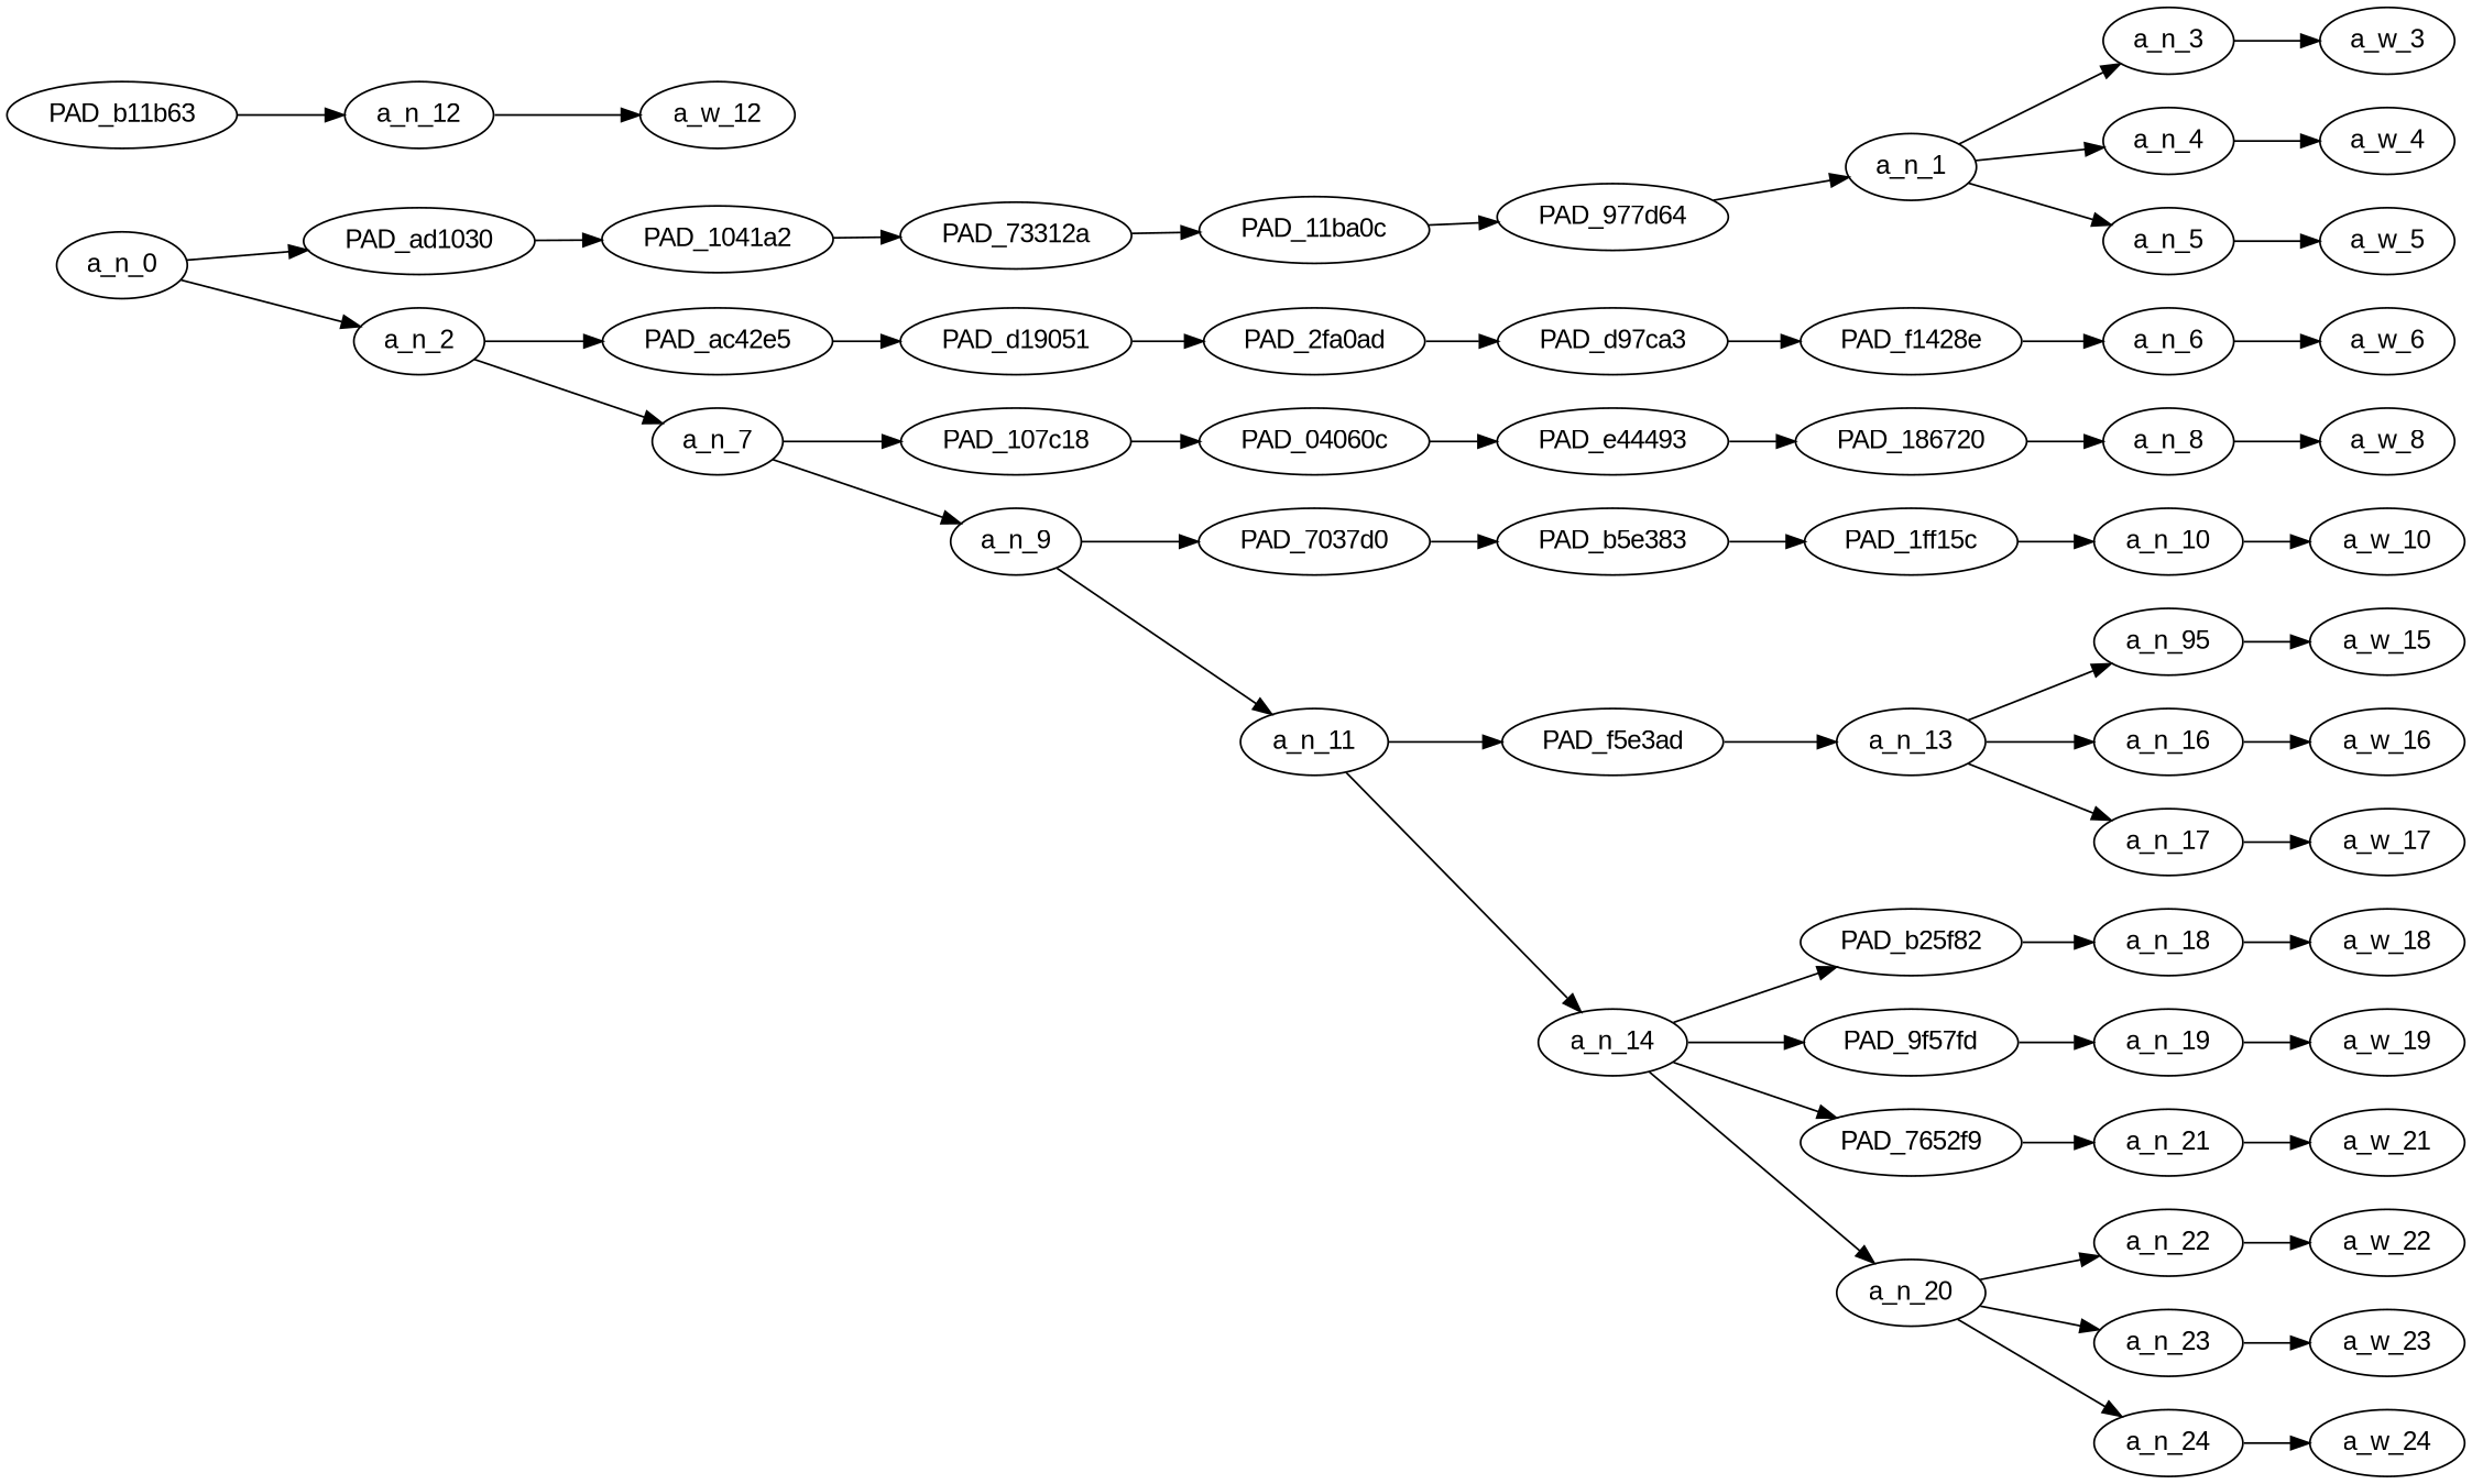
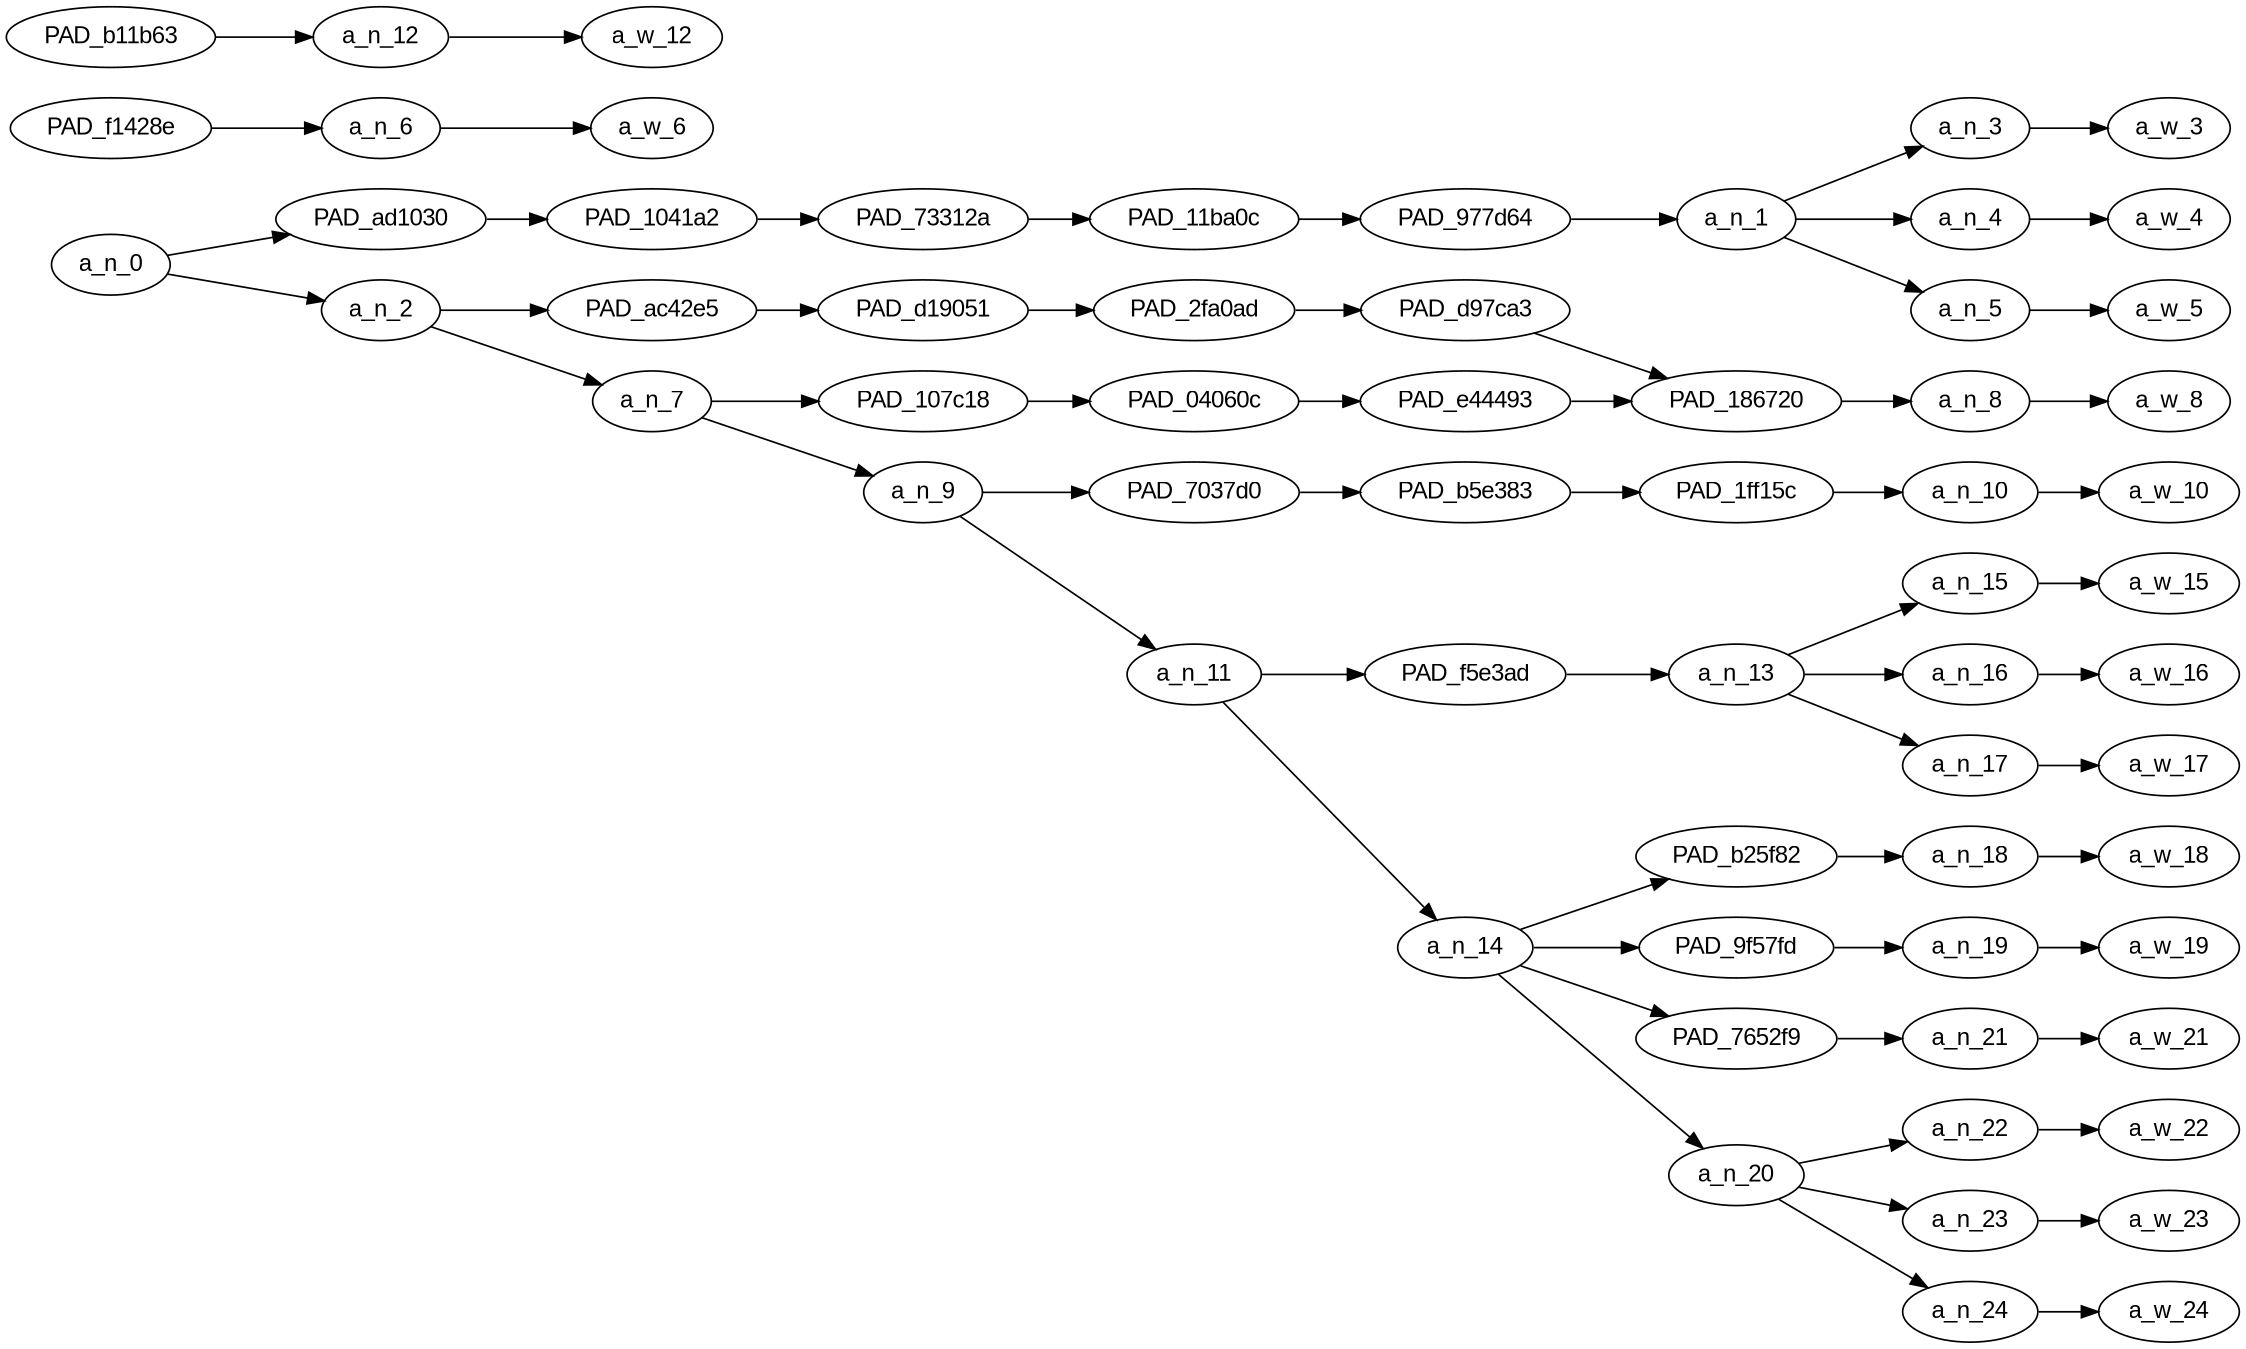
  strict digraph {
    fontname="Liberation Sans"
    rankdir=LR
    node [div_dir=1 fontname="Liberation Sans" index=0 level=1 text_span="[3]" value=0.50448789]
    edge [fontname="Liberation Sans"]
    a_n_0 [level=8 text_span="[0, 1, 2, 3, 4, 5, 6, 7, 8, 9, 10, 11, 12, 13, 14, 15]" value=1.00000000]
    PAD_ad1030 [level=7 text_span="[0, 1, 2]"]
    a_n_2 [div_dir=-1 index=1 level=7 text_span="[3, 4, 5, 6, 7, 8, 9, 10, 11, 12, 13, 14, 15]" value=0.49478538]
    PAD_1041a2 [level=6 text_span="[0, 1, 2]"]
    PAD_ac42e5 [index=1 level=6 value=0.05118604]
    a_n_7 [div_dir=-1 index=2 level=6 text_span="[4, 5, 6, 7, 8, 9, 10, 11, 12, 13, 14, 15]" value=0.44359000]
    PAD_73312a [level=5 text_span="[0, 1, 2]"]
    PAD_d19051 [index=1 level=5 value=0.05118604]
    PAD_107c18 [index=2 level=5 text_span="[4]" value=0.04443109]
    a_n_9 [div_dir=-1 index=3 level=5 text_span="[5, 6, 7, 8, 9, 10, 11, 12, 13, 14, 15]" value=0.39914863]
    PAD_11ba0c [level=4 text_span="[0, 1, 2]"]
    PAD_977d64 [level=3 text_span="[0, 1, 2]"]
    a_n_1 [level=2 text_span="[0, 1, 2]"]
    a_n_3 [text_span="[0]" value=0.11151649]
    a_n_4 [index=1 text_span="[1]" value=0.29267108]
    a_n_5 [index=2 text_span="[2]" value=0.09891400]
    a_w_3 [div_dir=0 level=0 text_span="[0]" value=jew]
    a_w_4 [div_dir=0 index=1 level=0 text_span="[1]" value=faggot]
    a_w_5 [div_dir=0 index=2 level=0 text_span="[2]" value=milo]
    PAD_2fa0ad [index=1 level=4 value=0.05118604]
    PAD_04060c [index=2 level=4 text_span="[4]" value=0.04443109]
    PAD_7037d0 [index=3 level=4 text_span="[5]" value=0.02814644]
    a_n_11 [div_dir=-1 index=4 level=4 text_span="[6, 7, 8, 9, 10, 11, 12, 13, 14, 15]" value=0.37098476]
    PAD_d97ca3 [index=1 level=3 value=0.05118604]
    PAD_f1428e [index=1 level=2 value=0.05118604]
    a_n_6 [index=3 value=0.05118604]
    a_w_6 [div_dir=0 index=3 level=0 value=is]
    PAD_e44493 [index=2 level=3 text_span="[4]" value=0.04443109]
    PAD_b5e383 [index=3 level=3 text_span="[5]" value=0.02814644]
    PAD_f5e3ad [div_dir=-1 index=5 level=3 text_span="[7, 8, 9]" value=0.13687893]
    a_n_14 [div_dir=-1 index=6 level=3 text_span="[10, 11, 12, 13, 14, 15]" value=0.20764995]
    PAD_186720 [index=2 level=2 text_span="[4]" value=0.04443109]
    a_n_8 [index=4 text_span="[4]" value=0.04443109]
    a_w_8 [div_dir=0 index=4 level=0 text_span="[4]" value=king]
    PAD_1ff15c [index=3 level=2 text_span="[5]" value=0.02814644]
    a_n_13 [div_dir=-1 index=5 level=2 text_span="[7, 8, 9]" value=0.13687893]
    PAD_b25f82 [index=6 level=2 text_span="[10]" value=0.03003813]
    PAD_9f57fd [index=7 level=2 text_span="[11]" value=0.02855401]
    PAD_7652f9 [div_dir=-1 index=9 level=2 text_span="[15]" value=0.03791863]
    a_n_20 [div_dir=-1 index=8 level=2 text_span="[12, 13, 14]" value=0.11107476]
    a_n_10 [index=5 text_span="[5]" value=0.02814644]
    a_w_10 [div_dir=0 index=5 level=0 text_span="[5]" value=of]
    PAD_b11b63 [index=4 level=2 text_span="[6]" value=0.02641442]
    a_n_12 [index=6 text_span="[6]" value=0.02641442]
-   a_n_15 [div_dir=-1 index=7 text_span="[7]" value=0.05079348 label=a_n_95]
+   a_n_15 [div_dir=-1 index=7 text_span="[7]" value=0.05079348]
    a_n_16 [div_dir=-1 index=8 text_span="[8]" value=0.04191830]
    a_n_17 [index=9 text_span="[9]" value=0.04416644]
    a_n_18 [index=10 text_span="[10]" value=0.03003813]
    a_n_19 [index=11 text_span="[11]" value=0.02855401]
    a_n_21 [div_dir=-1 index=15 text_span="[15]" value=0.03791863]
    a_n_22 [index=12 text_span="[12]" value=0.02612029]
    a_n_23 [index=13 text_span="[13]" value=0.04792264]
    a_n_24 [div_dir=-1 index=14 text_span="[14]" value=0.03698262]
    a_w_12 [div_dir=0 index=6 level=0 text_span="[6]" value=the]
    a_w_15 [div_dir=0 index=7 level=0 text_span="[7]" value=alt]
    a_w_16 [div_dir=0 index=8 level=0 text_span="[8]" value=right]
    a_w_17 [div_dir=0 index=9 level=0 text_span="[9]" value=great]
    a_w_18 [div_dir=0 index=10 level=0 text_span="[10]" value=it]
    a_w_19 [div_dir=0 index=11 level=0 text_span="[11]" value=not]
    a_w_21 [div_dir=0 index=15 level=0 text_span="[15]" value=anymore]
    a_w_22 [div_dir=0 index=12 level=0 text_span="[12]" value=the1]
    a_w_23 [div_dir=0 index=13 level=0 text_span="[13]" value=alt1]
    a_w_24 [div_dir=0 index=14 level=0 text_span="[14]" value=right1]
    a_n_0 -> PAD_ad1030
    a_n_0 -> a_n_2
    PAD_ad1030 -> PAD_1041a2
    a_n_2 -> PAD_ac42e5
    a_n_2 -> a_n_7
    PAD_1041a2 -> PAD_73312a
    PAD_ac42e5 -> PAD_d19051
    a_n_7 -> PAD_107c18
    a_n_7 -> a_n_9
    PAD_73312a -> PAD_11ba0c
    PAD_d19051 -> PAD_2fa0ad
    PAD_107c18 -> PAD_04060c
    a_n_9 -> PAD_7037d0
    a_n_9 -> a_n_11
    PAD_11ba0c -> PAD_977d64
    PAD_977d64 -> a_n_1
    a_n_1 -> a_n_3
    a_n_1 -> a_n_4
    a_n_1 -> a_n_5
    a_n_3 -> a_w_3
    a_n_4 -> a_w_4
    a_n_5 -> a_w_5
    PAD_2fa0ad -> PAD_d97ca3
    PAD_04060c -> PAD_e44493
    PAD_7037d0 -> PAD_b5e383
    a_n_11 -> PAD_f5e3ad
    a_n_11 -> a_n_14
-   PAD_d97ca3 -> PAD_f1428e
+   PAD_d97ca3 -> PAD_186720
    PAD_f1428e -> a_n_6
    a_n_6 -> a_w_6
    PAD_e44493 -> PAD_186720
    PAD_b5e383 -> PAD_1ff15c
    PAD_f5e3ad -> a_n_13
    a_n_14 -> PAD_b25f82
    a_n_14 -> PAD_9f57fd
    a_n_14 -> PAD_7652f9
    a_n_14 -> a_n_20
    PAD_186720 -> a_n_8
    a_n_8 -> a_w_8
    PAD_1ff15c -> a_n_10
    a_n_13 -> a_n_15
    a_n_13 -> a_n_16
    a_n_13 -> a_n_17
    PAD_b25f82 -> a_n_18
    PAD_9f57fd -> a_n_19
    PAD_7652f9 -> a_n_21
    a_n_20 -> a_n_22
    a_n_20 -> a_n_23
    a_n_20 -> a_n_24
    a_n_10 -> a_w_10
    PAD_b11b63 -> a_n_12
    a_n_12 -> a_w_12
    a_n_15 -> a_w_15
    a_n_16 -> a_w_16
    a_n_17 -> a_w_17
    a_n_18 -> a_w_18
    a_n_19 -> a_w_19
    a_n_21 -> a_w_21
    a_n_22 -> a_w_22
    a_n_23 -> a_w_23
    a_n_24 -> a_w_24
  }
